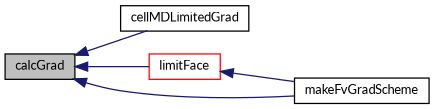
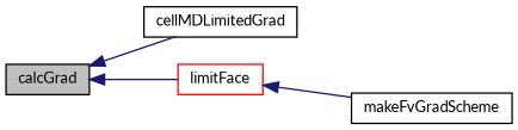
  digraph {
    fontname=Lato
    rankdir=LR
    node [color=black fontname=Lato fontsize=10 shape=record]
    edge [color=midnightblue dir=back fontname=Lato fontsize=10 labelfontname=Helvetica labelfontsize=10 style=solid]
    n1 [fillcolor=grey75 fontcolor=black height=0.2 label=calcGrad style=filled width=0.4]
    n2 [height=0.2 label=cellMDLimitedGrad width=0.4]
    n3 [color=red height=0.2 label=limitFace width=0.4]
    n4 [height=0.2 label=makeFvGradScheme width=0.4]
    n1 -> n2
    n1 -> n3
-   n1 -> n4
    n3 -> n4
  }
